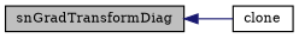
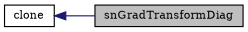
  digraph {
    rankdir=LR
    fontname="DejaVu Serif"
    node [color=black fontname="DejaVu Serif" fontsize=10 shape=record]
    n1 [fillcolor=grey75 fontcolor=black height=0.2 label=snGradTransformDiag style=filled width=0.4]
    n2 [height=0.2 label=clone width=0.4]
-   n1 -> n2 [color=midnightblue dir=back fontname="DejaVu Serif" fontsize=10 labelfontname=FreeSans labelfontsize=10 style=solid]
+   n2 -> n1 [color=midnightblue dir=back fontname="DejaVu Serif" fontsize=10 labelfontname=FreeSans labelfontsize=10 style=solid]
  }
